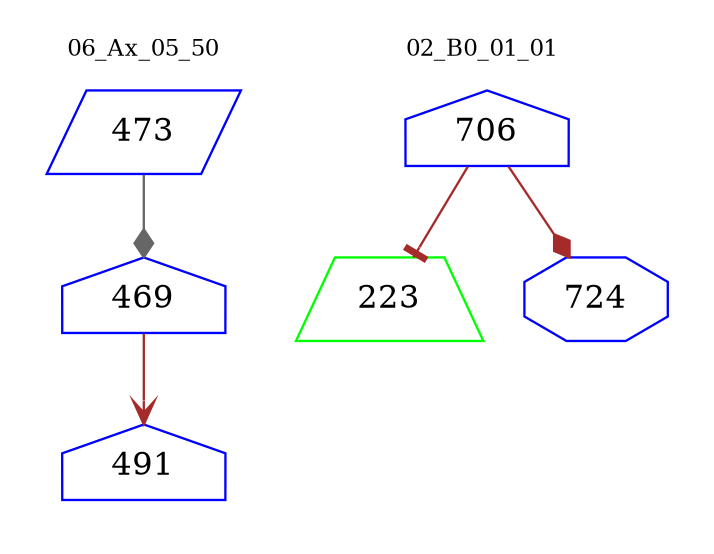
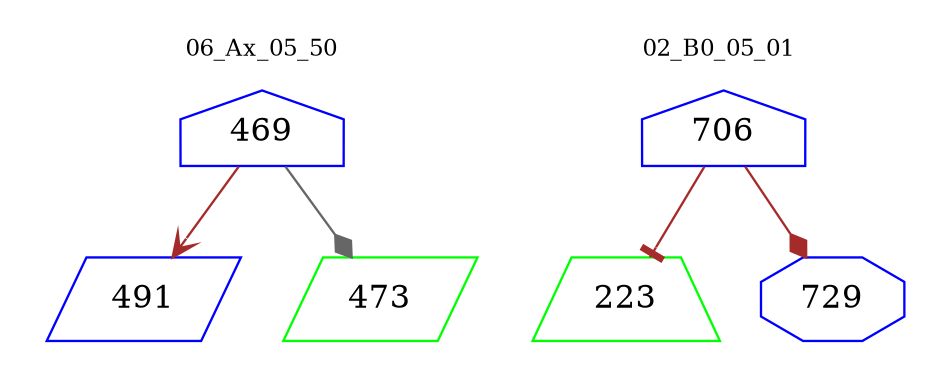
  digraph {
    node [color=blue shape=house]
    edge [arrowhead=diamond color=brown]
    n1 [label=469]
-   n2 [label=491]
-   n3 [label=473 shape=parallelogram]
+   n2 [label=491 shape=parallelogram]
+   n3 [color=green label=473 shape=parallelogram]
    n4 [label=706]
    n5 [color=green label=223 shape=trapezium]
-   n6 [label=724 shape=octagon]
+   n6 [label=729 shape=octagon]
    subgraph cluster_1 {
      color=white
      fontsize=10
      label="06_Ax_05_50"
      n1
      n2
      n3
    }
    subgraph cluster_2 {
      color=white
      fontsize=10
-     label="02_B0_01_01"
+     label="02_B0_05_01"
      n4
      n5
      n6
    }
    n1 -> n2 [arrowhead=vee]
-   n3 -> n1 [color=gray40]
+   n1 -> n3 [color=gray40]
    n4 -> n5 [arrowhead=tee]
    n4 -> n6
  }
